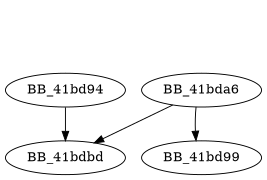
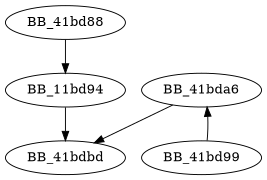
  digraph {
-   BB_41bd94
+   BB_41bd88
+   BB_41bd94 [label=BB_11bd94]
    BB_41bdbd
    n4 [label=BB_41bda6]
    BB_41bd99
+   BB_41bd88 -> BB_41bd94
    BB_41bd94 -> BB_41bdbd
    n4 -> BB_41bdbd
-   n4 -> BB_41bd99
+   BB_41bd99 -> n4
  }
